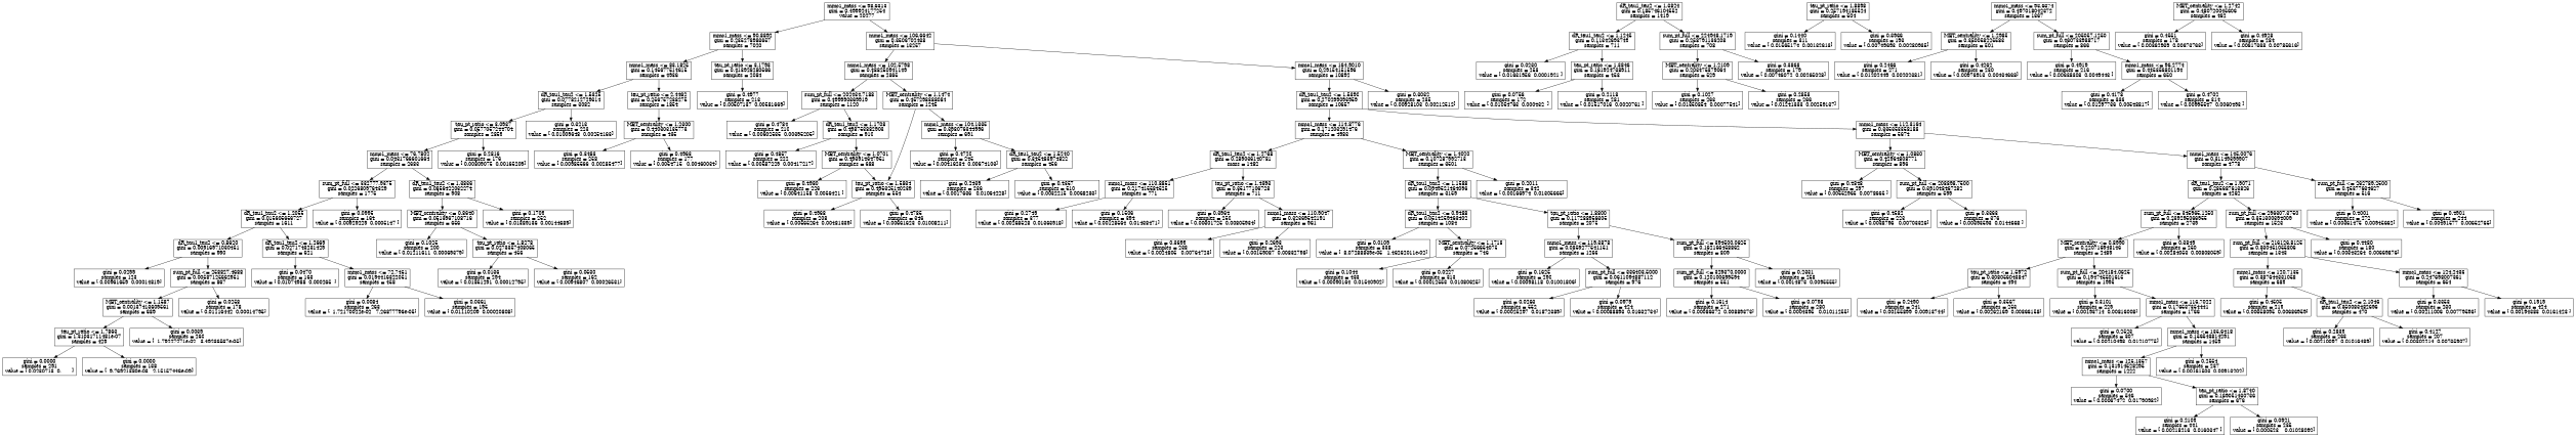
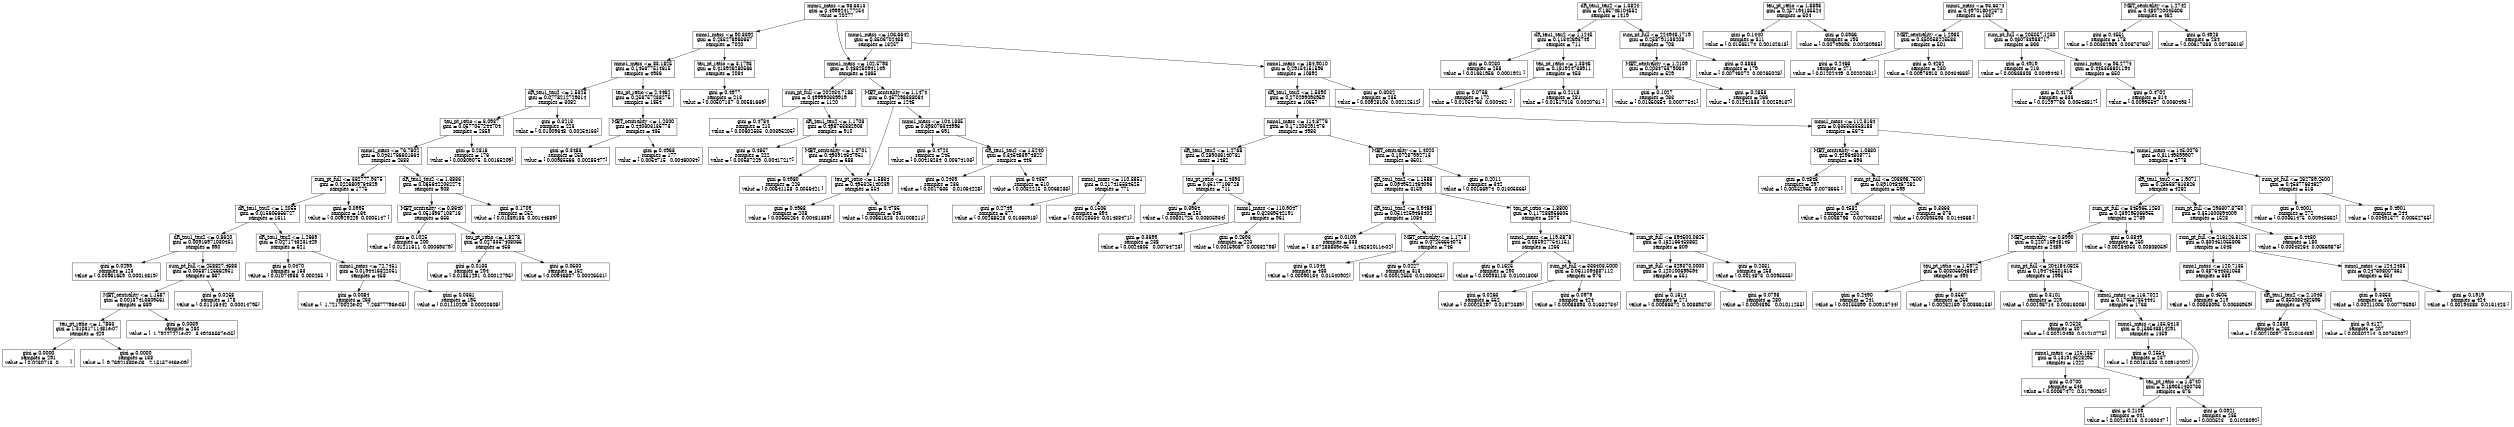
  digraph {
    node [shape=box]
    n1 [label="mmc1_mass <= 98.6313\ngini = 0.499924177254\nvalue = 20277"]
    n2 [label="mmc1_mass <= 90.8892\ngini = 0.235276983657\nsamples = 7020"]
    n3 [label="mmc1_mass <= 106.6642\ngini = 0.3506702438\nsamples = 13257"]
    n4 [label="mmc1_mass <= 83.1825\ngini = 0.145677514615\nsamples = 4936"]
    n5 [label="tau_pt_ratio <= 3.1793\ngini = 0.413926280566\nsamples = 2084"]
    n6 [label="mmc1_mass <= 102.5798\ngini = 0.488250941149\nsamples = 2365"]
    n7 [label="mmc1_mass <= 164.9010\ngini = 0.29154151596\nsamples = 10892"]
    n8 [label="dR_tau1_tau2 <= 1.5325\ngini = 0.0778212729314\nsamples = 3082"]
    n9 [label="tau_pt_ratio <= 2.4462\ngini = 0.256757238275\nsamples = 1854"]
    n10 [label="gini = 0.4977\nsamples = 213\nvalue = [ 0.00507137  0.00581669]"]
    n11 [label="tau_pt_ratio <= 3.0937\ngini = 0.0577057244704\nsamples = 2859"]
    n12 [label="gini = 0.3213\nsamples = 223\nvalue = [ 0.01009648  0.00254163]"]
    n13 [label="MET_centrality <= 1.2300\ngini = 0.440303135773\nsamples = 435"]
    n14 [label="mmc1_mass <= 76.7802\ngini = 0.0431766601664\nsamples = 2683"]
    n15 [label="gini = 0.2816\nsamples = 176\nvalue = [ 0.00809075  0.00165209]"]
    n16 [label="sum_pt_full <= 332777.9375\ngini = 0.0226809764329\nsamples = 1775"]
    n17 [label="dR_tau1_tau2 <= 1.3836\ngini = 0.0856422032274\nsamples = 908"]
    n18 [label="dR_tau1_tau2 <= 1.2055\ngini = 0.015605656727\nsamples = 1611"]
    n19 [label="gini = 0.0995\nsamples = 164\nvalue = [ 0.00929229  0.0005147 ]"]
    n20 [label="MET_centrality <= 0.8640\ngini = 0.0513967108716\nsamples = 656"]
    n21 [label="gini = 0.1709\nsamples = 252\nvalue = [ 0.01389136  0.00144689]"]
    n22 [label="dR_tau1_tau2 <= 0.8620\ngini = 0.00916971030451\nsamples = 990"]
    n23 [label="dR_tau1_tau2 <= 1.2669\ngini = 0.0271743231429\nsamples = 621"]
    n24 [label="gini = 0.0299\nsamples = 123\nvalue = [ 0.00961659  0.00014819]"]
    n25 [label="sum_pt_full <= 258827.4688\ngini = 0.00587125662951\nsamples = 867"]
    n26 [label="gini = 0.0470\nsamples = 163\nvalue = [ 0.01074988  0.000265  ]"]
    n27 [label="mmc1_mass <= 72.7451\ngini = 0.0194416322051\nsamples = 458"]
    n28 [label="MET_centrality <= 1.1587\ngini = 0.00137413609561\nsamples = 689"]
    n29 [label="gini = 0.0258\nsamples = 178\nvalue = [ 0.01116442  0.00014795]"]
    n30 [label="tau_pt_ratio <= 1.7863\ngini = 1.31031711481e-07\nsamples = 429"]
    n31 [label="gini = 0.0039\nsamples = 260\nvalue = [  1.79227271e-02   3.49236567e-05]"]
    n32 [label="gini = 0.0000\nsamples = 291\nvalue = [ 0.0230713  0.       ]"]
    n33 [label="gini = 0.0000\nsamples = 138\nvalue = [  9.76921380e-03   2.15157446e-09]"]
    n34 [label="gini = 0.0084\nsamples = 263\nvalue = [  1.72170022e-02   7.26877796e-05]"]
    n35 [label="gini = 0.0361\nsamples = 195\nvalue = [ 0.01110209  0.00020808]"]
    n36 [label="gini = 0.1025\nsamples = 200\nvalue = [ 0.01211611  0.00069379]"]
    n37 [label="tau_pt_ratio <= 1.8278\ngini = 0.0273357408065\nsamples = 456"]
    n38 [label="gini = 0.0136\nsamples = 294\nvalue = [ 0.01851291  0.00012795]"]
    n39 [label="gini = 0.0530\nsamples = 162\nvalue = [ 0.00946807  0.00026531]"]
    n40 [label="dR_tau1_tau2 <= 1.3824\ngini = 0.185746104552\nsamples = 1419"]
    n41 [label="dR_tau1_tau2 <= 1.1245\ngini = 0.11342693749\nsamples = 711"]
    n42 [label="sum_pt_full <= 224948.1719\ngini = 0.258791136208\nsamples = 708"]
    n43 [label="gini = 0.3483\nsamples = 258\nvalue = [ 0.00985566  0.00285477]"]
    n44 [label="gini = 0.4963\nsamples = 177\nvalue = [ 0.0054715   0.00460034]"]
    n45 [label="gini = 0.0230\nsamples = 258\nvalue = [ 0.01631956  0.0001921 ]"]
    n46 [label="tau_pt_ratio <= 1.3846\ngini = 0.161924738911\nsamples = 453"]
    n47 [label="MET_centrality <= 1.2109\ngini = 0.203475379064\nsamples = 529"]
    n48 [label="gini = 0.3868\nsamples = 179\nvalue = [ 0.00746072  0.00265028]"]
    n49 [label="gini = 0.0756\nsamples = 172\nvalue = [ 0.01054763  0.000432  ]"]
    n50 [label="gini = 0.2118\nsamples = 281\nvalue = [ 0.01517016  0.0020761 ]"]
    n51 [label="gini = 0.1027\nsamples = 263\nvalue = [ 0.01350854  0.00077541]"]
    n52 [label="gini = 0.2858\nsamples = 266\nvalue = [ 0.01241333  0.00259137]"]
    n53 [label="tau_pt_ratio <= 1.8898\ngini = 0.257194185524\nsamples = 504"]
    n54 [label="gini = 0.1440\nsamples = 311\nvalue = [ 0.01565174  0.00132613]"]
    n55 [label="gini = 0.3966\nsamples = 193\nvalue = [ 0.00749693  0.00280935]"]
    n56 [label="mmc1_mass <= 93.6374\ngini = 0.497018042372\nsamples = 1367"]
    n57 [label="MET_centrality <= 1.2985\ngini = 0.350058225583\nsamples = 501"]
    n58 [label="sum_pt_full <= 205057.1250\ngini = 0.460733988717\nsamples = 866"]
    n59 [label="gini = 0.2466\nsamples = 271\nvalue = [ 0.01202449  0.00202381]"]
    n60 [label="gini = 0.4262\nsamples = 230\nvalue = [ 0.00976913  0.00434668]"]
    n61 [label="gini = 0.4919\nsamples = 216\nvalue = [ 0.00638308  0.0049443 ]"]
    n62 [label="mmc1_mass <= 96.2774\ngini = 0.445356801194\nsamples = 650"]
    n63 [label="gini = 0.4178\nsamples = 336\nvalue = [ 0.01297736  0.00548817]"]
    n64 [label="gini = 0.4702\nsamples = 314\nvalue = [ 0.00995547  0.0060493 ]"]
    n65 [label="sum_pt_full <= 202434.7188\ngini = 0.499990369919\nsamples = 1120"]
    n66 [label="MET_centrality <= 1.1474\ngini = 0.457298388084\nsamples = 1245"]
    n67 [label="dR_tau1_tau2 <= 1.5390\ngini = 0.270299093959\nsamples = 10657"]
    n68 [label="gini = 0.3032\nsamples = 235\nvalue = [ 0.00928103  0.00212512]"]
    n69 [label="gini = 0.4784\nsamples = 210\nvalue = [ 0.00602535  0.00395205]"]
    n70 [label="dR_tau1_tau2 <= 1.1708\ngini = 0.498753882903\nsamples = 910"]
    n71 [label="tau_pt_ratio <= 1.5834\ngini = 0.495325140239\nsamples = 554"]
    n72 [label="mmc1_mass <= 104.1335\ngini = 0.398076344996\nsamples = 691"]
    n73 [label="gini = 0.4857\nsamples = 222\nvalue = [ 0.00587229  0.00417217]"]
    n74 [label="MET_centrality <= 1.0701\ngini = 0.493914647951\nsamples = 688"]
    n75 [label="gini = 0.4980\nsamples = 226\nvalue = [ 0.00641158  0.0056421 ]"]
    n76 [label="MET_centrality <= 1.2742\ngini = 0.480720045606\nsamples = 462"]
    n77 [label="gini = 0.4551\nsamples = 178\nvalue = [ 0.00362939  0.00673763]"]
    n78 [label="gini = 0.4928\nsamples = 284\nvalue = [ 0.00617368  0.00785616]"]
    n79 [label="gini = 0.4968\nsamples = 208\nvalue = [ 0.00565264  0.00481339]"]
    n80 [label="gini = 0.4785\nsamples = 346\nvalue = [ 0.00661623  0.01008211]"]
    n81 [label="gini = 0.4720\nsamples = 245\nvalue = [ 0.00416234  0.00674103]"]
-   n82 [label="dR_tau1_tau2 <= 1.5240\ngini = 0.345483974822\nsamples = 456"]
+   n82 [label="dR_tau1_tau2 <= 1.5240\ngini = 0.345483974822\nsamples = 446"]
    n83 [label="gini = 0.2439\nsamples = 236\nvalue = [ 0.0017636   0.01064228]"]
    n84 [label="gini = 0.4357\nsamples = 510\nvalue = [ 0.0032215  0.0068233]"]
    n85 [label="mmc1_mass <= 114.8776\ngini = 0.171203291476\nsamples = 4983"]
    n86 [label="mmc1_mass <= 112.3164\ngini = 0.335353358188\nsamples = 5674"]
    n87 [label="dR_tau1_tau2 <= 1.2768\ngini = 0.289036140781\nmass = 1482"]
    n88 [label="MET_centrality <= 1.4020\ngini = 0.107287992713\nsamples = 3501"]
    n89 [label="MET_centrality <= 1.0830\ngini = 0.42964808771\nsamples = 896"]
    n90 [label="mmc1_mass <= 145.0076\ngini = 0.31149399907\nsamples = 4778"]
    n91 [label="mmc1_mass <= 110.8851\ngini = 0.217415584525\nsamples = 771"]
    n92 [label="tau_pt_ratio <= 1.4393\ngini = 0.35177106728\nsamples = 711"]
    n93 [label="dR_tau1_tau2 <= 1.1588\ngini = 0.0949521464096\nsamples = 3159"]
    n94 [label="gini = 0.2011\nsamples = 342\nvalue = [ 0.00166974  0.01305665]"]
    n95 [label="gini = 0.2749\nsamples = 377\nvalue = [ 0.00268528  0.01363918]"]
    n96 [label="gini = 0.1506\nsamples = 394\nvalue = [ 0.00128564  0.01438471]"]
    n97 [label="gini = 0.3964\nsamples = 250\nvalue = [ 0.00301725  0.00805934]"]
    n98 [label="mmc1_mass <= 110.9047\ngini = 0.32369542191\nsamples = 961"]
    n99 [label="gini = 0.3699\nsamples = 238\nvalue = [ 0.0024805   0.00764723]"]
    n100 [label="gini = 0.2693\nsamples = 223\nvalue = [ 0.00159087  0.00832798]"]
    n101 [label="dR_tau1_tau2 <= 0.9488\ngini = 0.0514259463402\nsamples = 1084"]
    n102 [label="tau_pt_ratio <= 1.8800\ngini = 0.117288956305\nsamples = 2075"]
    n103 [label="gini = 0.0109\nsamples = 338\nvalue = [  8.07288839e-05   1.46262011e-02]"]
    n104 [label="MET_centrality <= 1.1718\ngini = 0.07256654075\nsamples = 746"]
    n105 [label="mmc1_mass <= 119.3878\ngini = 0.0859277541151\nsamples = 1266"]
    n106 [label="sum_pt_full <= 394500.0625\ngini = 0.162166458862\nsamples = 809"]
    n107 [label="gini = 0.1044\nsamples = 433\nvalue = [ 0.00090164  0.01540902]"]
    n108 [label="gini = 0.0227\nsamples = 313\nvalue = [ 0.00012553  0.01080625]"]
    n109 [label="gini = 0.1625\nsamples = 290\nvalue = [ 0.00098118  0.01001806]"]
    n110 [label="sum_pt_full <= 336403.5000\ngini = 0.0611094887112\nsamples = 976"]
    n111 [label="sum_pt_full <= 329370.0000\ngini = 0.120100699594\nsamples = 551"]
    n112 [label="gini = 0.2331\nsamples = 258\nvalue = [ 0.0014873  0.0095555]"]
    n113 [label="gini = 0.0263\nsamples = 552\nvalue = [ 0.00025297  0.01872389]"]
    n114 [label="gini = 0.0979\nsamples = 424\nvalue = [ 0.00088893  0.01632734]"]
    n115 [label="gini = 0.1614\nsamples = 271\nvalue = [ 0.00086372  0.00889373]"]
    n116 [label="gini = 0.0798\nsamples = 280\nvalue = [ 0.0004395   0.01011255]"]
    n117 [label="gini = 0.4848\nsamples = 297\nvalue = [ 0.00552965  0.0078665 ]"]
    n118 [label="sum_pt_full <= 208898.7500\ngini = 0.391048467282\nsamples = 599"]
    n119 [label="dR_tau1_tau2 <= 1.9071\ngini = 0.285687613826\nsamples = 4262"]
    n120 [label="sum_pt_full <= 262789.2500\ngini = 0.45377634627\nsamples = 516"]
    n121 [label="gini = 0.4582\nsamples = 223\nvalue = [ 0.0038796   0.00703326]"]
    n122 [label="gini = 0.3363\nsamples = 376\nvalue = [ 0.00393593  0.0144668 ]"]
    n123 [label="sum_pt_full <= 345965.1250\ngini = 0.239295066955\nsamples = 2739"]
    n124 [label="sum_pt_full <= 296307.3750\ngini = 0.351300394009\nsamples = 1523"]
    n125 [label="gini = 0.4001\nsamples = 272\nvalue = [ 0.00361475  0.00945662]"]
    n126 [label="gini = 0.4901\nsamples = 244\nvalue = [ 0.00491577  0.00652765]"]
    n127 [label="MET_centrality <= 0.8990\ngini = 0.220716948146\nsamples = 2489"]
    n128 [label="gini = 0.3849\nsamples = 250\nvalue = [ 0.00284053  0.00808059]"]
    n129 [label="sum_pt_full <= 216126.8125\ngini = 0.330451055806\nsamples = 1343"]
    n130 [label="gini = 0.4480\nsamples = 180\nvalue = [ 0.00343264  0.00669876]"]
    n131 [label="tau_pt_ratio <= 1.5972\ngini = 0.308056043847\nsamples = 494"]
    n132 [label="sum_pt_full <= 204184.0625\ngini = 0.194745501615\nsamples = 1995"]
    n133 [label="gini = 0.2490\nsamples = 241\nvalue = [ 0.00155899  0.00913744]"]
    n134 [label="gini = 0.3567\nsamples = 253\nvalue = [ 0.00262169  0.00866158]"]
    n135 [label="gini = 0.3101\nsamples = 229\nvalue = [ 0.00193714  0.00816008]"]
    n136 [label="mmc1_mass <= 116.7022\ngini = 0.176537354441\nsamples = 1766"]
    n137 [label="gini = 0.2523\nsamples = 307\nvalue = [ 0.00210498  0.01210775]"]
    n138 [label="mmc1_mass <= 135.6418\ngini = 0.156543814291\nsamples = 1459"]
    n139 [label="mmc1_mass <= 125.1357\ngini = 0.131914528295\nsamples = 1222"]
    n140 [label="gini = 0.2554\nsamples = 237\nvalue = [ 0.00161503  0.00913202]"]
    n141 [label="tau_pt_ratio <= 1.8740\ngini = 0.169051430736\nsamples = 676"]
    n142 [label="gini = 0.0700\nsamples = 546\nvalue = [ 0.00067472  0.01790982]"]
    n143 [label="gini = 0.2109\nsamples = 441\nvalue = [ 0.00218216  0.0160347 ]"]
    n144 [label="gini = 0.0921\nsamples = 235\nvalue = [ 0.000523    0.01028092]"]
    n145 [label="mmc1_mass <= 120.7135\ngini = 0.387644331058\nsamples = 689"]
    n146 [label="mmc1_mass <= 124.2436\ngini = 0.247698007361\nsamples = 654"]
    n147 [label="gini = 0.4505\nsamples = 219\nvalue = [ 0.00358095  0.00686959]"]
    n148 [label="dR_tau1_tau2 <= 2.1046\ngini = 0.350083482696\nsamples = 470"]
    n149 [label="gini = 0.3353\nsamples = 230\nvalue = [ 0.00211006  0.00779593]"]
    n150 [label="gini = 0.1919\nsamples = 424\nvalue = [ 0.00194383  0.0161423 ]"]
    n151 [label="gini = 0.2839\nsamples = 263\nvalue = [ 0.00210097  0.01016489]"]
    n152 [label="gini = 0.4127\nsamples = 207\nvalue = [ 0.00302214  0.00735907]"]
    n1 -> n2
-   n1 -> n3
+   n1 -> n6
    n2 -> n4
    n2 -> n5
    n3 -> n6
    n3 -> n7
    n4 -> n8
    n4 -> n9
    n5 -> n10
    n6 -> n65
    n6 -> n66
    n7 -> n67
    n7 -> n68
    n8 -> n11
    n8 -> n12
    n9 -> n13
    n11 -> n14
    n11 -> n15
    n13 -> n43
    n13 -> n44
    n14 -> n16
    n14 -> n17
    n16 -> n18
    n16 -> n19
    n17 -> n20
    n17 -> n21
    n18 -> n22
    n18 -> n23
    n20 -> n36
    n20 -> n37
    n22 -> n24
    n22 -> n25
    n23 -> n26
    n23 -> n27
    n25 -> n28
    n25 -> n29
    n27 -> n34
    n27 -> n35
    n28 -> n30
    n28 -> n31
    n30 -> n32
    n30 -> n33
    n37 -> n38
    n37 -> n39
    n40 -> n41
    n40 -> n42
    n41 -> n45
    n41 -> n46
    n42 -> n47
    n42 -> n48
    n46 -> n49
    n46 -> n50
    n47 -> n51
    n47 -> n52
    n53 -> n54
    n53 -> n55
    n56 -> n57
    n56 -> n58
    n57 -> n59
    n57 -> n60
    n58 -> n61
    n58 -> n62
    n62 -> n63
    n62 -> n64
    n65 -> n69
    n65 -> n70
    n66 -> n71
    n66 -> n72
    n67 -> n85
    n67 -> n86
    n70 -> n73
    n70 -> n74
    n71 -> n79
    n71 -> n80
    n72 -> n81
    n72 -> n82
    n74 -> n71
    n74 -> n75
    n76 -> n77
    n76 -> n78
    n82 -> n83
    n82 -> n84
    n85 -> n87
    n85 -> n88
    n86 -> n89
    n86 -> n90
-   n87 -> n91
    n87 -> n92
    n88 -> n93
    n88 -> n94
    n89 -> n117
    n89 -> n118
    n90 -> n119
    n90 -> n120
    n91 -> n95
    n91 -> n96
    n92 -> n97
    n92 -> n98
    n93 -> n101
    n93 -> n102
    n98 -> n99
    n98 -> n100
    n101 -> n103
    n101 -> n104
    n102 -> n105
    n102 -> n106
    n104 -> n107
    n104 -> n108
    n105 -> n109
    n105 -> n110
    n106 -> n111
    n106 -> n112
    n110 -> n113
    n110 -> n114
    n111 -> n115
    n111 -> n116
    n118 -> n121
    n118 -> n122
    n119 -> n123
    n119 -> n124
    n120 -> n125
    n120 -> n126
    n123 -> n127
    n123 -> n128
    n124 -> n129
    n124 -> n130
    n127 -> n131
    n127 -> n132
    n129 -> n145
    n129 -> n146
    n131 -> n133
    n131 -> n134
    n132 -> n135
    n132 -> n136
    n136 -> n137
    n136 -> n138
-   n138 -> n139
+   n138 -> n141
    n138 -> n140
    n139 -> n141
    n139 -> n142
    n141 -> n143
    n141 -> n144
    n145 -> n147
    n145 -> n148
    n146 -> n149
    n146 -> n150
    n148 -> n151
    n148 -> n152
  }
